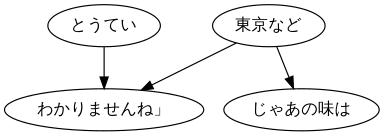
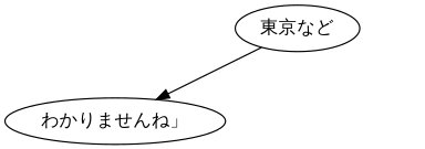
  digraph {
-   n1 [label="とうてい"]
    n2 [label="わかりませんね」"]
    n3 [label="東京など"]
-   n4 [label="じゃあの味は"]
-   n1 -> n2
    n3 -> n2
-   n3 -> n4
  }
